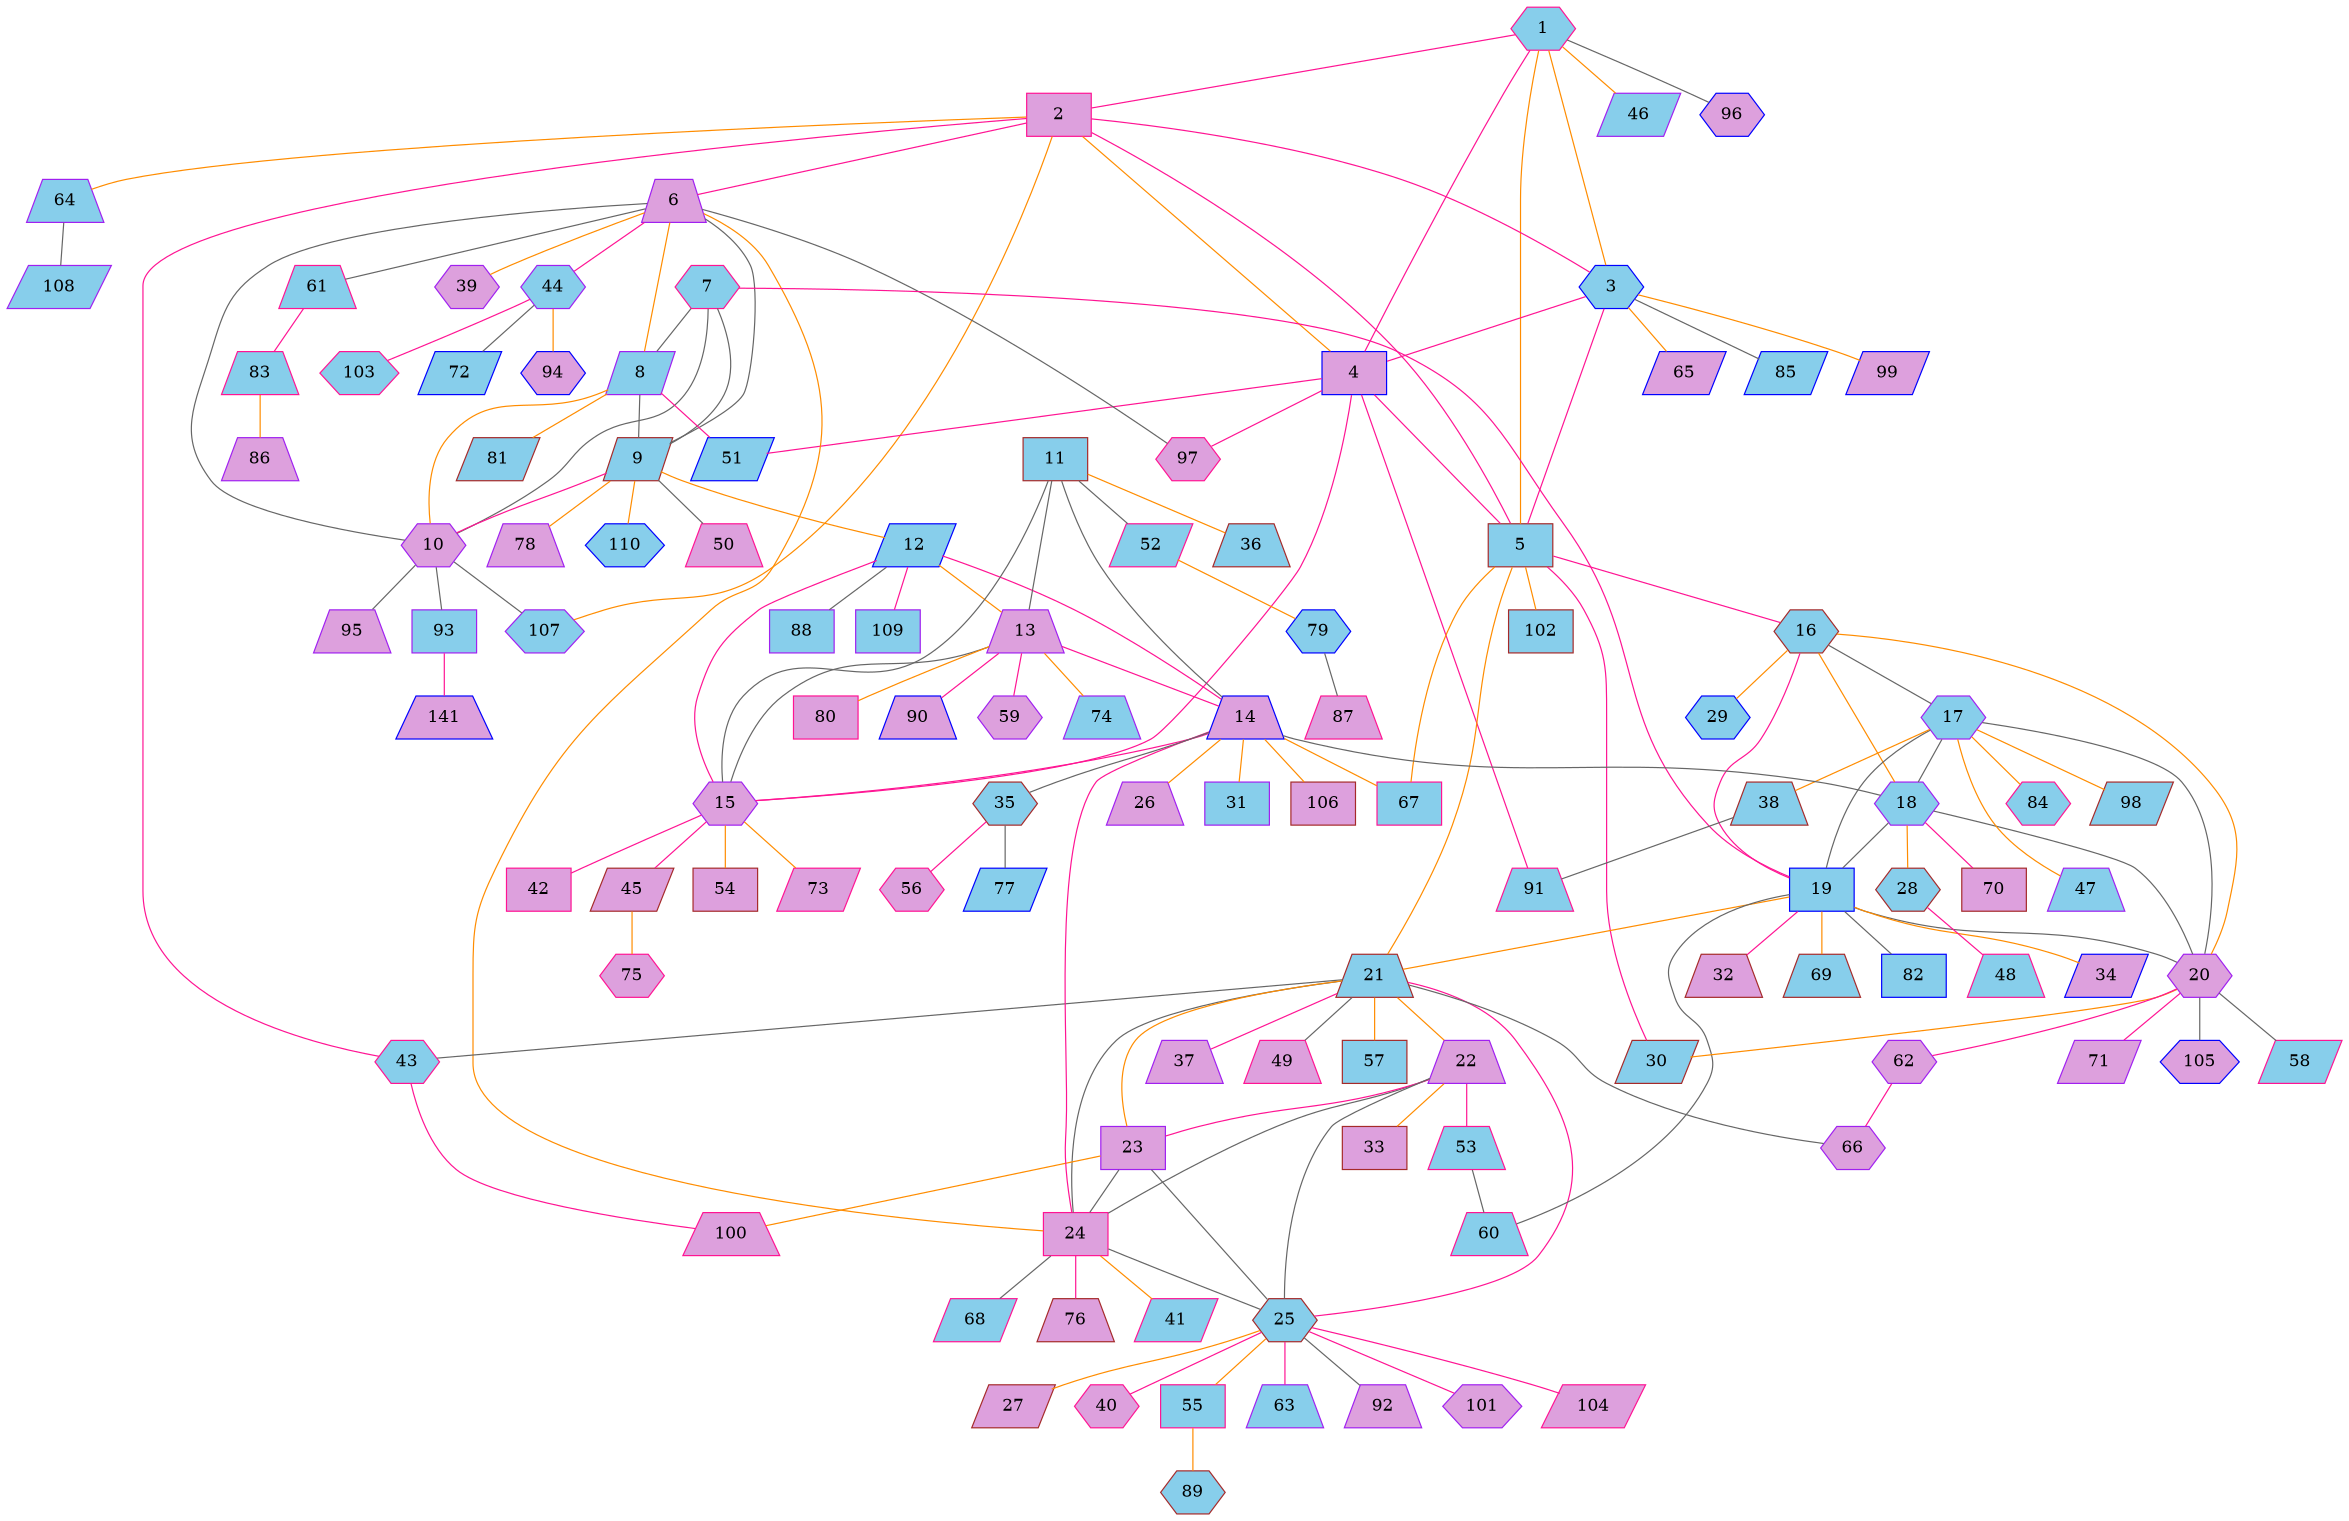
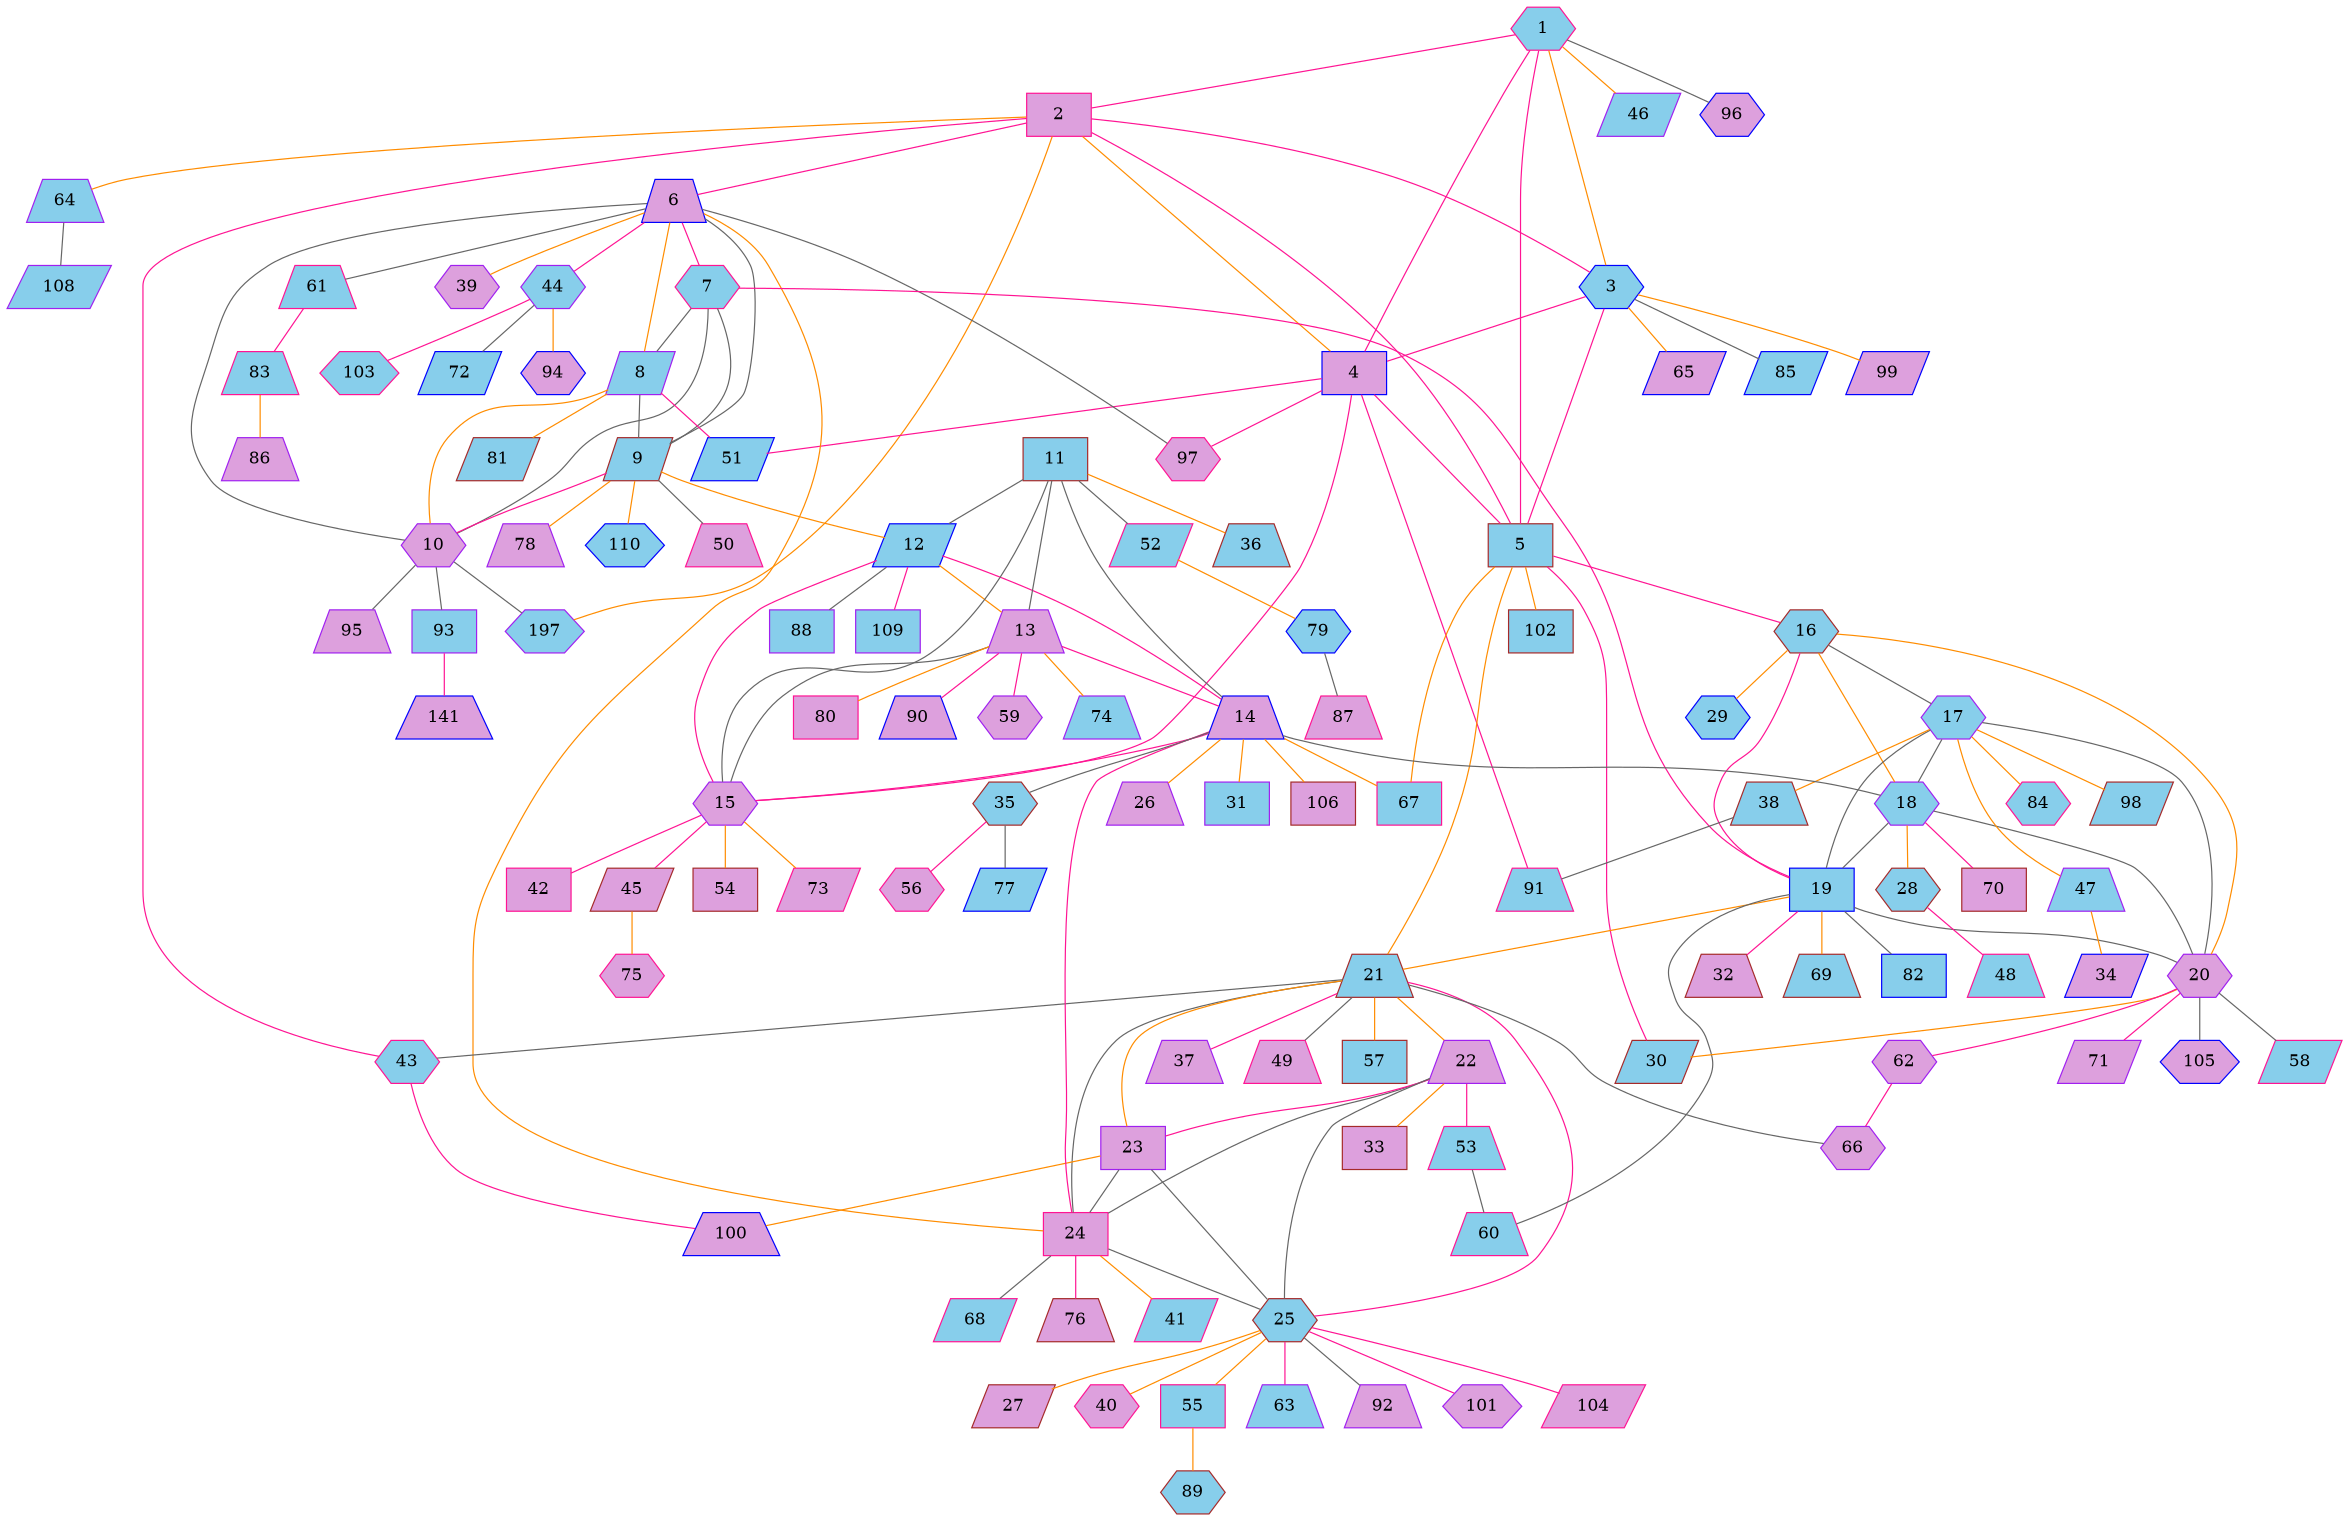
  graph {
    node [color=purple fillcolor=skyblue shape=hexagon style=filled]
    edge [color=darkorange]
    1 [color=deeppink]
    2 [color=deeppink fillcolor=plum shape=box]
    3 [color=blue]
    4 [color=blue fillcolor=plum shape=box]
    5 [color=brown shape=box]
    46 [shape=parallelogram]
    96 [color=blue fillcolor=plum]
-   6 [fillcolor=plum shape=trapezium]
+   6 [color=blue fillcolor=plum shape=trapezium]
    43 [color=deeppink]
    64 [shape=trapezium]
-   107
+   107 [label=197]
    65 [color=blue fillcolor=plum shape=parallelogram]
    85 [color=blue shape=parallelogram]
    99 [color=blue fillcolor=plum shape=parallelogram]
    15 [fillcolor=plum]
    51 [color=blue shape=parallelogram]
    91 [color=deeppink shape=trapezium]
    97 [color=deeppink fillcolor=plum]
    16 [color=brown]
    21 [color=brown shape=trapezium]
    30 [color=brown shape=parallelogram]
    67 [color=deeppink shape=box]
    102 [color=brown shape=box]
    7 [color=deeppink]
    8 [shape=parallelogram]
    9 [color=brown shape=parallelogram]
    10 [fillcolor=plum]
    24 [color=deeppink fillcolor=plum shape=box]
    39 [fillcolor=plum]
    44
    61 [color=deeppink shape=trapezium]
-   100 [color=deeppink fillcolor=plum shape=trapezium]
+   100 [color=blue fillcolor=plum shape=trapezium]
    108 [shape=parallelogram]
    42 [color=deeppink fillcolor=plum shape=box]
    45 [color=brown fillcolor=plum shape=parallelogram]
    54 [color=brown fillcolor=plum shape=box]
    73 [color=deeppink fillcolor=plum shape=parallelogram]
    19 [color=blue shape=box]
    18
    17
    20 [fillcolor=plum]
    29 [color=blue]
    22 [fillcolor=plum shape=trapezium]
    23 [fillcolor=plum shape=box]
    25 [color=brown]
    37 [fillcolor=plum shape=trapezium]
    49 [color=deeppink fillcolor=plum shape=trapezium]
    57 [color=brown shape=box]
    66 [fillcolor=plum]
    81 [color=brown shape=parallelogram]
    12 [color=blue shape=parallelogram]
    50 [color=deeppink fillcolor=plum shape=trapezium]
    78 [fillcolor=plum shape=trapezium]
    110 [color=blue]
    93 [shape=box]
    95 [fillcolor=plum shape=trapezium]
    41 [color=deeppink shape=parallelogram]
    68 [color=deeppink shape=parallelogram]
    76 [color=brown fillcolor=plum shape=trapezium]
    72 [color=blue shape=parallelogram]
    94 [color=blue fillcolor=plum]
    103 [color=deeppink]
    83 [color=deeppink shape=trapezium]
    32 [color=brown fillcolor=plum shape=trapezium]
    34 [color=blue fillcolor=plum shape=parallelogram]
    60 [color=deeppink shape=trapezium]
    69 [color=brown shape=trapezium]
    82 [color=blue shape=box]
    13 [fillcolor=plum shape=trapezium]
    14 [color=blue fillcolor=plum shape=trapezium]
    88 [shape=box]
    109 [shape=box]
    n73 [color=blue fillcolor=plum label=141 shape=trapezium]
    11 [color=brown shape=box]
    36 [color=brown shape=trapezium]
    52 [color=deeppink shape=parallelogram]
    59 [fillcolor=plum]
    74 [shape=trapezium]
    80 [color=deeppink fillcolor=plum shape=box]
    90 [color=blue fillcolor=plum shape=trapezium]
    26 [fillcolor=plum shape=trapezium]
    31 [shape=box]
    35 [color=brown]
    106 [color=brown fillcolor=plum shape=box]
    79 [color=blue]
    28 [color=brown]
    70 [color=brown fillcolor=plum shape=box]
    56 [color=deeppink fillcolor=plum]
    77 [color=blue shape=parallelogram]
    75 [color=deeppink fillcolor=plum]
    38 [color=brown shape=trapezium]
    47 [shape=trapezium]
    84 [color=deeppink]
    98 [color=brown shape=parallelogram]
    58 [color=deeppink shape=parallelogram]
    62 [fillcolor=plum]
    71 [fillcolor=plum shape=parallelogram]
    105 [color=blue fillcolor=plum]
    48 [color=deeppink shape=trapezium]
    33 [color=brown fillcolor=plum shape=box]
    53 [color=deeppink shape=trapezium]
    27 [color=brown fillcolor=plum shape=parallelogram]
    40 [color=deeppink fillcolor=plum]
    55 [color=deeppink shape=box]
    63 [shape=trapezium]
    92 [fillcolor=plum shape=trapezium]
    101 [fillcolor=plum]
    104 [color=deeppink fillcolor=plum shape=parallelogram]
    89 [color=brown]
    87 [color=deeppink fillcolor=plum shape=trapezium]
    86 [fillcolor=plum shape=trapezium]
    1 -- 2 [color=deeppink]
    1 -- 3
    1 -- 4 [color=deeppink]
-   1 -- 5
+   1 -- 5 [color=deeppink]
    1 -- 46
    1 -- 96 [color=gray40]
    2 -- 3 [color=deeppink]
    2 -- 4
    2 -- 5 [color=deeppink]
    2 -- 6 [color=deeppink]
    2 -- 43 [color=deeppink]
    2 -- 64
    2 -- 107
    3 -- 4 [color=deeppink]
    3 -- 5 [color=deeppink]
    3 -- 65
    3 -- 85 [color=gray40]
    3 -- 99
    4 -- 5 [color=deeppink]
    4 -- 15 [color=deeppink]
    4 -- 51 [color=deeppink]
    4 -- 91 [color=deeppink]
    4 -- 97 [color=deeppink]
    5 -- 16 [color=deeppink]
    5 -- 21
    5 -- 30 [color=deeppink]
    5 -- 67
    5 -- 102
    6 -- 97 [color=gray40]
+   6 -- 7 [color=deeppink]
    6 -- 8
    6 -- 9 [color=gray40]
    6 -- 10 [color=gray40]
    6 -- 24
    6 -- 39
    6 -- 44 [color=deeppink]
    6 -- 61 [color=gray40]
    43 -- 100 [color=deeppink]
    64 -- 108 [color=gray40]
    15 -- 42 [color=deeppink]
    15 -- 45 [color=deeppink]
    15 -- 54
    15 -- 73
    16 -- 19 [color=deeppink]
    16 -- 18
    16 -- 17 [color=gray40]
    16 -- 20
    16 -- 29
    21 -- 43 [color=gray40]
    21 -- 24 [color=gray40]
    21 -- 22
    21 -- 23
    21 -- 25 [color=deeppink]
    21 -- 37 [color=deeppink]
    21 -- 49 [color=gray40]
    21 -- 57
    21 -- 66 [color=gray40]
    7 -- 8 [color=gray40]
    7 -- 9 [color=gray40]
    7 -- 10 [color=gray40]
    7 -- 19 [color=deeppink]
    8 -- 51 [color=deeppink]
    8 -- 9 [color=gray40]
    8 -- 10
    8 -- 81
    9 -- 10 [color=deeppink]
    9 -- 12
    9 -- 50 [color=gray40]
    9 -- 78
    9 -- 110
    10 -- 107 [color=gray40]
    10 -- 93 [color=gray40]
    10 -- 95 [color=gray40]
    24 -- 25 [color=gray40]
    24 -- 41
    24 -- 68 [color=gray40]
    24 -- 76 [color=deeppink]
    44 -- 72 [color=gray40]
    44 -- 94
    44 -- 103 [color=deeppink]
    61 -- 83 [color=deeppink]
    45 -- 75
    19 -- 21
    19 -- 20 [color=gray40]
    19 -- 32 [color=deeppink]
-   19 -- 34
+   47 -- 34
    19 -- 60 [color=gray40]
    19 -- 69
    19 -- 82 [color=gray40]
    18 -- 19 [color=gray40]
    18 -- 20 [color=gray40]
    18 -- 28
    18 -- 70 [color=deeppink]
    17 -- 19 [color=gray40]
    17 -- 18 [color=gray40]
    17 -- 20 [color=gray40]
    17 -- 38
    17 -- 47
    17 -- 84
    17 -- 98
    20 -- 30
    20 -- 58 [color=gray40]
    20 -- 62 [color=deeppink]
    20 -- 71 [color=deeppink]
    20 -- 105 [color=gray40]
    22 -- 24 [color=gray40]
    22 -- 23 [color=deeppink]
    22 -- 25 [color=gray40]
    22 -- 33
    22 -- 53 [color=deeppink]
    23 -- 24 [color=gray40]
    23 -- 100
    23 -- 25 [color=gray40]
    25 -- 27
-   25 -- 40 [color=deeppink]
+   25 -- 40
    25 -- 55
    25 -- 63 [color=deeppink]
    25 -- 92 [color=gray40]
    25 -- 101 [color=deeppink]
    25 -- 104 [color=deeppink]
    12 -- 15 [color=deeppink]
    12 -- 13
    12 -- 14 [color=deeppink]
    12 -- 88 [color=gray40]
    12 -- 109 [color=deeppink]
    93 -- n73 [color=deeppink]
    83 -- 86
    13 -- 15 [color=gray40]
    13 -- 14 [color=deeppink]
    13 -- 59 [color=deeppink]
    13 -- 74
    13 -- 80
    13 -- 90 [color=deeppink]
    14 -- 15 [color=deeppink]
    14 -- 67
    14 -- 24 [color=deeppink]
    14 -- 18 [color=gray40]
    14 -- 26
    14 -- 31
    14 -- 35 [color=gray40]
    14 -- 106
    11 -- 15 [color=gray40]
+   11 -- 12 [color=gray40]
    11 -- 13 [color=gray40]
    11 -- 14 [color=gray40]
    11 -- 36
    11 -- 52 [color=gray40]
    52 -- 79
    35 -- 56 [color=deeppink]
    35 -- 77 [color=gray40]
    79 -- 87 [color=gray40]
    28 -- 48 [color=deeppink]
    38 -- 91 [color=gray40]
    62 -- 66 [color=deeppink]
    53 -- 60 [color=gray40]
    55 -- 89
  }
